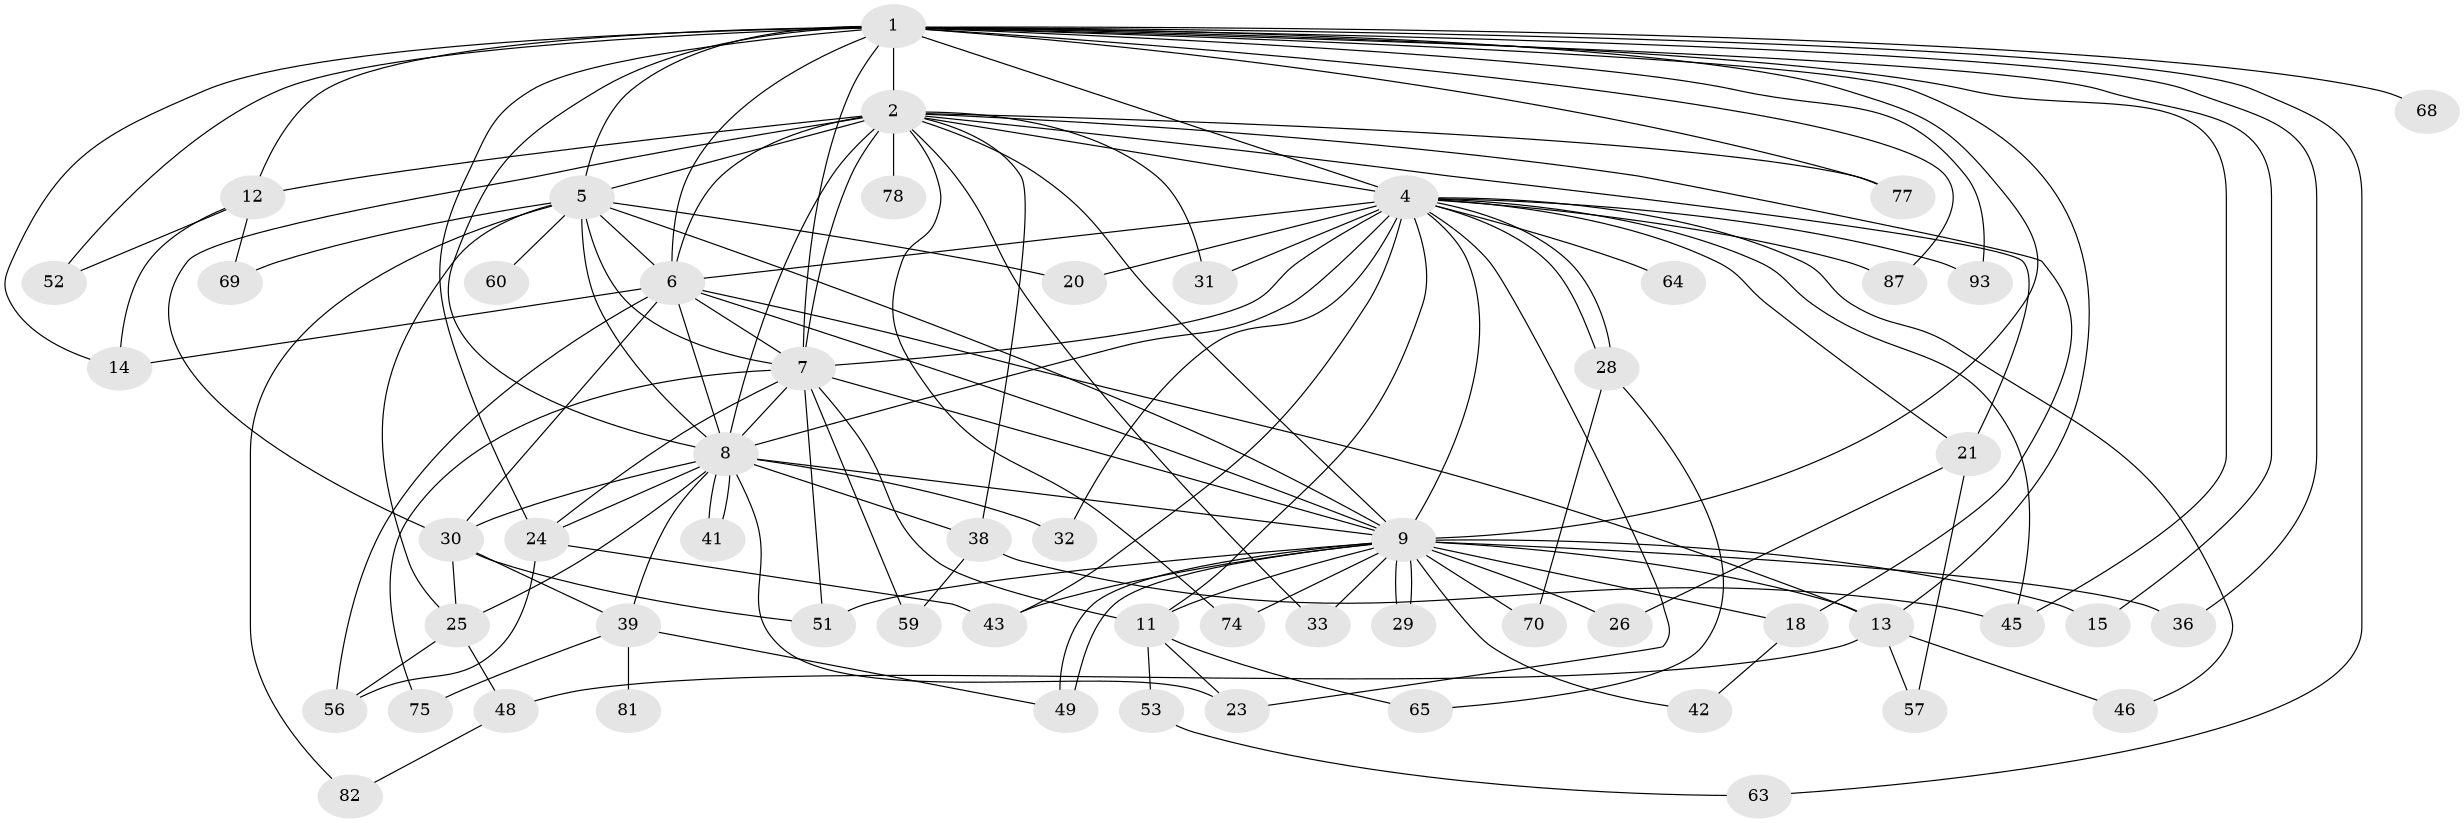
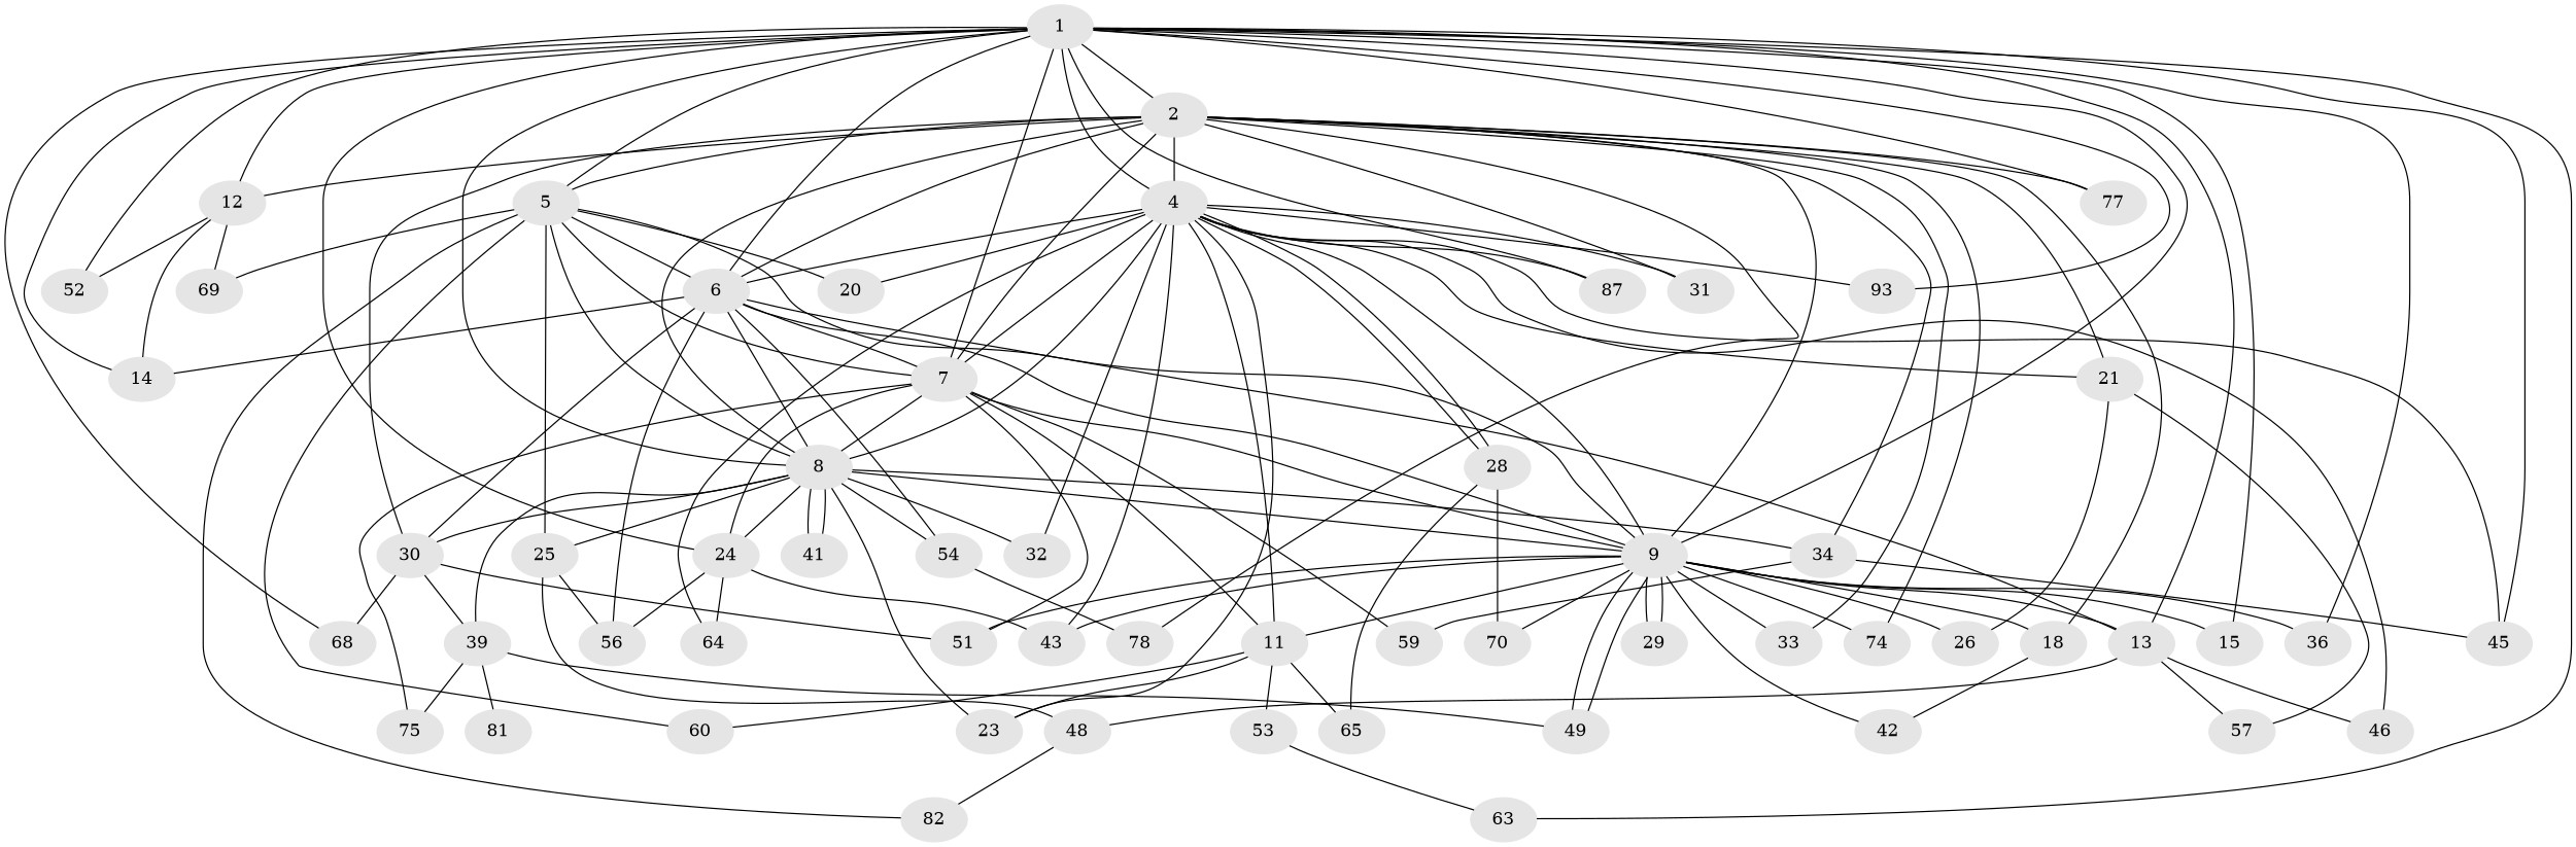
  graph {
    node [color=gray90 style=filled]
    1 [super="+3"]
    2 [super="+10"]
    4 [super="+76"]
    5 [super="+50"]
    6 [super="+16"]
    7 [super="+17"]
    8 [super="+22"]
    9 [super="+44"]
    12 [super="+62"]
    13 [super="+71"]
    14
    15 [super="+61"]
    24 [super="+35"]
    n14 [label=77]
    36
    45 [super="+72"]
    n17 [label=87]
    52
    63
    68
    n21 [label=93]
    18
    21
    30 [super="+55"]
    31
    33
-   34 [label=38]
+   34
    74
    78
    11 [super="+40"]
    20
    23 [super="+80"]
    28
    32 [super="+37"]
    43 [super="+77"]
    46
    64
    25 [super="+38"]
    60
    69
    82
+   54 [super="+73"]
    56 [super="+58"]
    51 [super="+66"]
    59
    75
    39 [super="+67"]
    41
    26
    29
    42
    49
    70
    48
    57
    53
    65
    81
    1 -- 2 [weight=4]
    1 -- 4 [weight=2]
    1 -- 5 [weight=2]
    1 -- 6 [weight=2]
    1 -- 7 [weight=3]
    1 -- 8 [weight=2]
    1 -- 9 [weight=2]
    1 -- 12 [weight=2]
    1 -- 13
    1 -- 14
    1 -- 15
    1 -- 24
    1 -- n14
    1 -- 36
    1 -- 45
    1 -- n17
    1 -- 52
    1 -- 63
    1 -- 68
    1 -- n21
    2 -- 4 [weight=2]
    2 -- 5 [weight=2]
    2 -- 6 [weight=2]
    2 -- 7 [weight=2]
    2 -- 8 [weight=2]
    2 -- 9 [weight=2]
    2 -- 12
    2 -- n14
    2 -- 18
    2 -- 21
    2 -- 30
    2 -- 31
    2 -- 33
    2 -- 34
    2 -- 74
    2 -- 78
    4 -- 6
    4 -- 7
    4 -- 8 [weight=2]
    4 -- 9
    4 -- 45
    4 -- n17
    4 -- n21
    4 -- 21
    4 -- 31
    4 -- 11
    4 -- 20
    4 -- 23
    4 -- 28
    4 -- 28
    4 -- 32
    4 -- 43
    4 -- 46
    4 -- 64
    5 -- 6
    5 -- 7
    5 -- 8
    5 -- 9 [weight=2]
    5 -- 20
    5 -- 25
    5 -- 60
    5 -- 69
    5 -- 82
    6 -- 7
    6 -- 8
    6 -- 9
    6 -- 13
    6 -- 14
    6 -- 30
+   6 -- 54
    6 -- 56
    7 -- 8
    7 -- 9
    7 -- 24
    7 -- 11
    7 -- 51
    7 -- 59
    7 -- 75
    8 -- 9 [weight=2]
    8 -- 24
    8 -- 30
    8 -- 34
    8 -- 23
    8 -- 32 [weight=2]
    8 -- 25 [weight=2]
+   8 -- 54 [weight=2]
    8 -- 39
    8 -- 41
    8 -- 41
    9 -- 13
    9 -- 15
    9 -- 36
    9 -- 18
    9 -- 33
    9 -- 74
    9 -- 11
    9 -- 43
    9 -- 51
    9 -- 26
    9 -- 29
    9 -- 29
    9 -- 42
    9 -- 49
    9 -- 49
    9 -- 70
    12 -- 14
    12 -- 52
    12 -- 69
    13 -- 46
    13 -- 48
    13 -- 57
    24 -- 43
+   24 -- 64
    24 -- 56
    18 -- 42
    21 -- 26
    21 -- 57
-   30 -- 25
+   30 -- 68
    30 -- 51
    30 -- 39
    34 -- 45
    34 -- 59
    11 -- 23
+   11 -- 60
    11 -- 53
    11 -- 65
    28 -- 70
    28 -- 65
    25 -- 56
    25 -- 48
+   54 -- 78
    39 -- 75
    39 -- 49
    39 -- 81
    48 -- 82
    53 -- 63
  }
